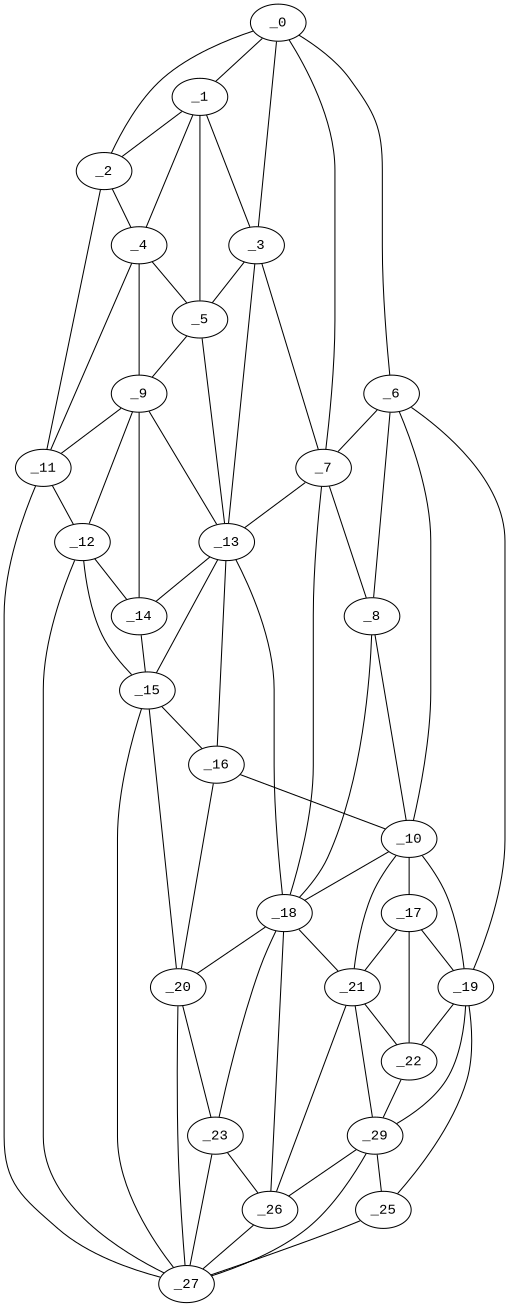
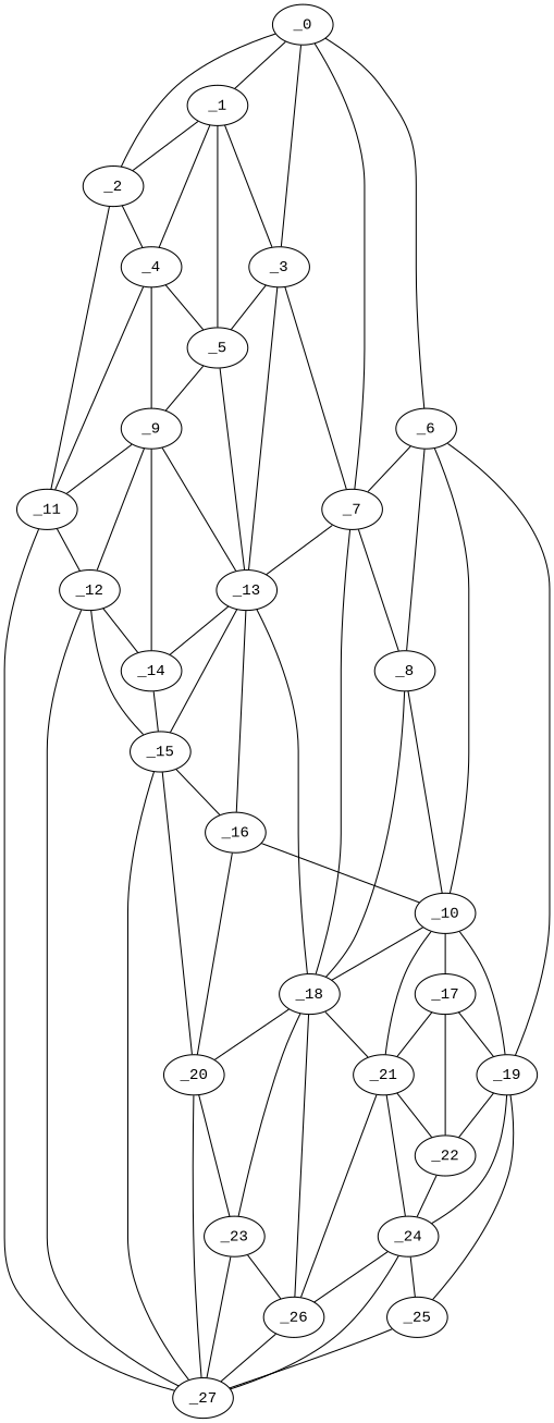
  graph {
    fontname="Liberation Mono"
    node [fontname="Liberation Mono" x=83 y=119]
    edge [fontname="Liberation Mono" valence=2]
    _0 [x=21 y=42]
    _1 [x=35 y=32]
    _2 [x=38 y=13]
    _3 [x=39 y=50]
    _6 [x=45 y=90]
    _7 [x=46 y=74]
    _4 [x=42 y=21]
    _5 [x=44 y=36]
    _11 [x=69 y=6]
    _13 [x=76 y=40]
    _8 [x=51 y=86]
    _10 [x=62 y=97]
    _19 [x=90]
    _18 [x=87 y=46]
    _9 [x=58 y=26]
    _12 [x=76 y=14]
    _27 [x=115 y=11]
    _14 [x=77 y=27]
    _15 [y=30]
    _16 [y=38]
    _17 [y=108]
    _21 [x=94 y=98]
    _22 [x=94 y=103]
-   _24 [x=105 y=110 label=_29]
+   _24 [x=105 y=110]
    _25 [x=105]
    _20 [x=91 y=35]
    _23 [x=95 y=37]
    _26 [x=108 y=38]
    _0 -- _1 [valence=1]
    _0 -- _2 [valence=1]
    _0 -- _3
    _0 -- _6 [valence=1]
    _0 -- _7 [valence=1]
    _1 -- _2 [valence=1]
    _1 -- _3
    _1 -- _4 [valence=1]
    _1 -- _5
    _2 -- _4
    _2 -- _11 [valence=1]
    _3 -- _7
    _3 -- _5 [valence=1]
    _3 -- _13
    _6 -- _7
    _6 -- _8
    _6 -- _10
    _6 -- _19 [valence=1]
    _7 -- _13 [valence=1]
    _7 -- _8
    _7 -- _18
    _4 -- _5
    _4 -- _11
    _4 -- _9
    _5 -- _13 [valence=1]
    _5 -- _9 [valence=1]
    _11 -- _12 [valence=1]
    _11 -- _27 [valence=1]
    _13 -- _18
    _13 -- _14 [valence=1]
    _13 -- _15
    _13 -- _16 [valence=1]
    _8 -- _10
    _8 -- _18
    _10 -- _19
    _10 -- _18 [valence=1]
    _10 -- _17
    _10 -- _21 [valence=1]
    _19 -- _22
    _19 -- _24
    _19 -- _25 [valence=1]
    _18 -- _21
    _18 -- _20
    _18 -- _23
    _18 -- _26 [valence=1]
    _9 -- _11
    _9 -- _13
    _9 -- _12 [valence=1]
    _9 -- _14
    _12 -- _27 [valence=1]
    _12 -- _14
    _12 -- _15
    _14 -- _15 [valence=1]
    _15 -- _27
    _15 -- _16
    _15 -- _20 [valence=1]
    _16 -- _10 [valence=1]
    _16 -- _20
    _17 -- _19 [valence=1]
    _17 -- _21
    _17 -- _22 [valence=1]
    _21 -- _22
    _21 -- _24 [valence=1]
    _21 -- _26
    _22 -- _24 [valence=1]
    _24 -- _27
    _24 -- _25
    _24 -- _26
    _25 -- _27 [valence=1]
    _20 -- _27
    _20 -- _23
    _23 -- _27
    _23 -- _26
    _26 -- _27
  }
